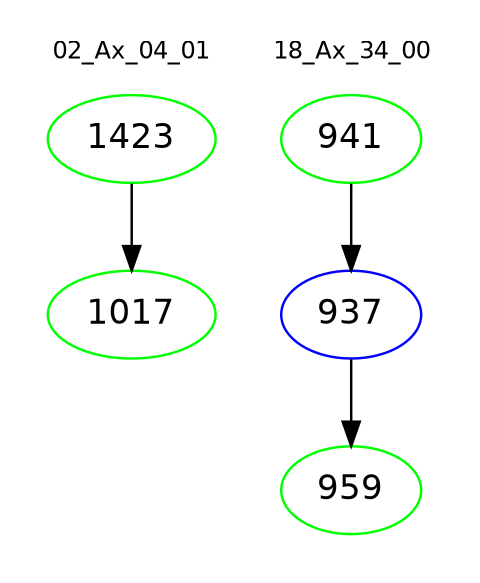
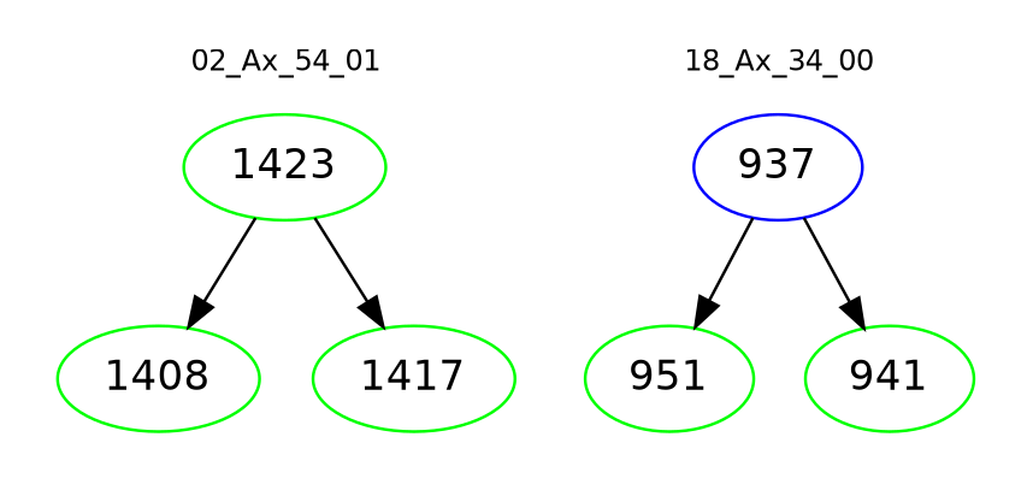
  digraph {
    fontname="DejaVu Sans"
    node [color=green fontname="DejaVu Sans"]
    edge [color=black fontname="DejaVu Sans"]
    n1 [label=1423]
-   n3 [label=1017]
+   n2 [label=1408]
+   n3 [label=1417]
    n4 [color=blue label=937]
-   n5 [label=959]
+   n5 [label=951]
    n6 [label=941]
    subgraph cluster_1 {
      color=white
      fontsize=10
-     label="02_Ax_04_01"
+     label="02_Ax_54_01"
      n1
+     n2
      n3
    }
    subgraph cluster_2 {
      color=white
      fontsize=10
      label="18_Ax_34_00"
      n4
      n5
      n6
    }
+   n1 -> n2
    n1 -> n3
    n4 -> n5
-   n6 -> n4
+   n4 -> n6
  }
